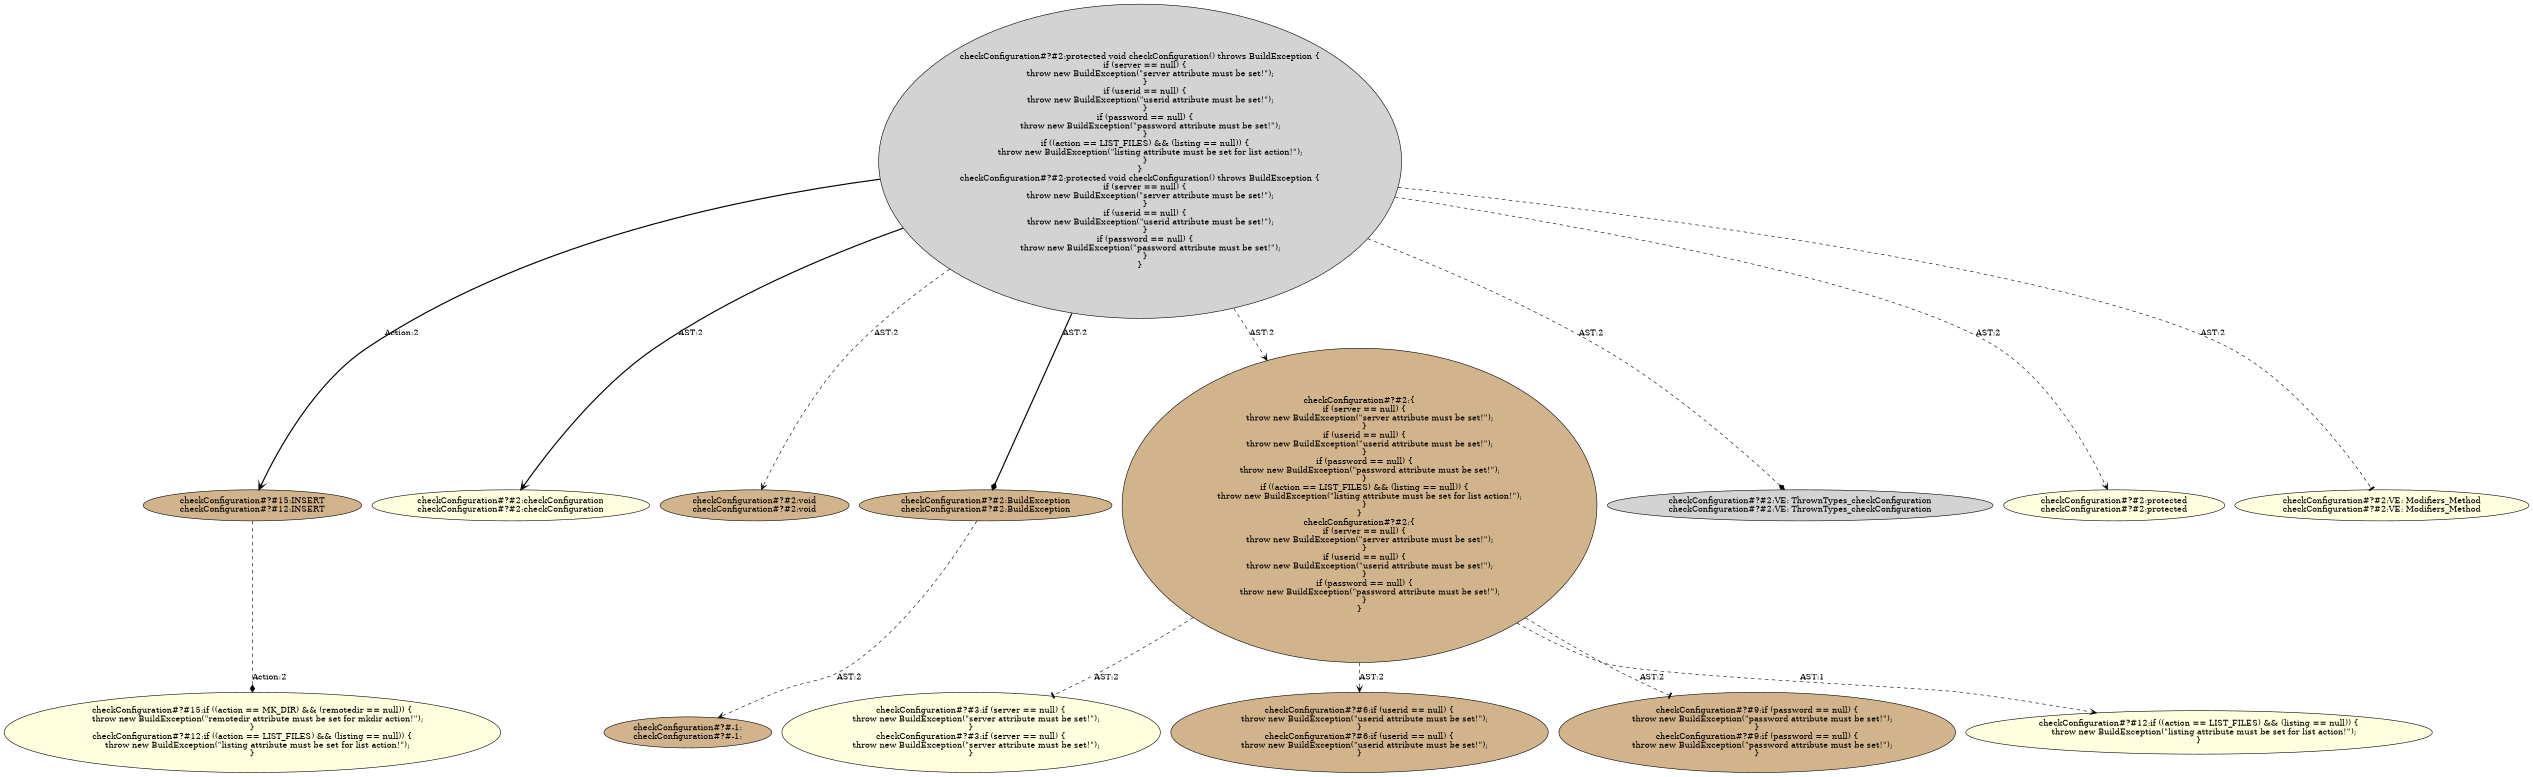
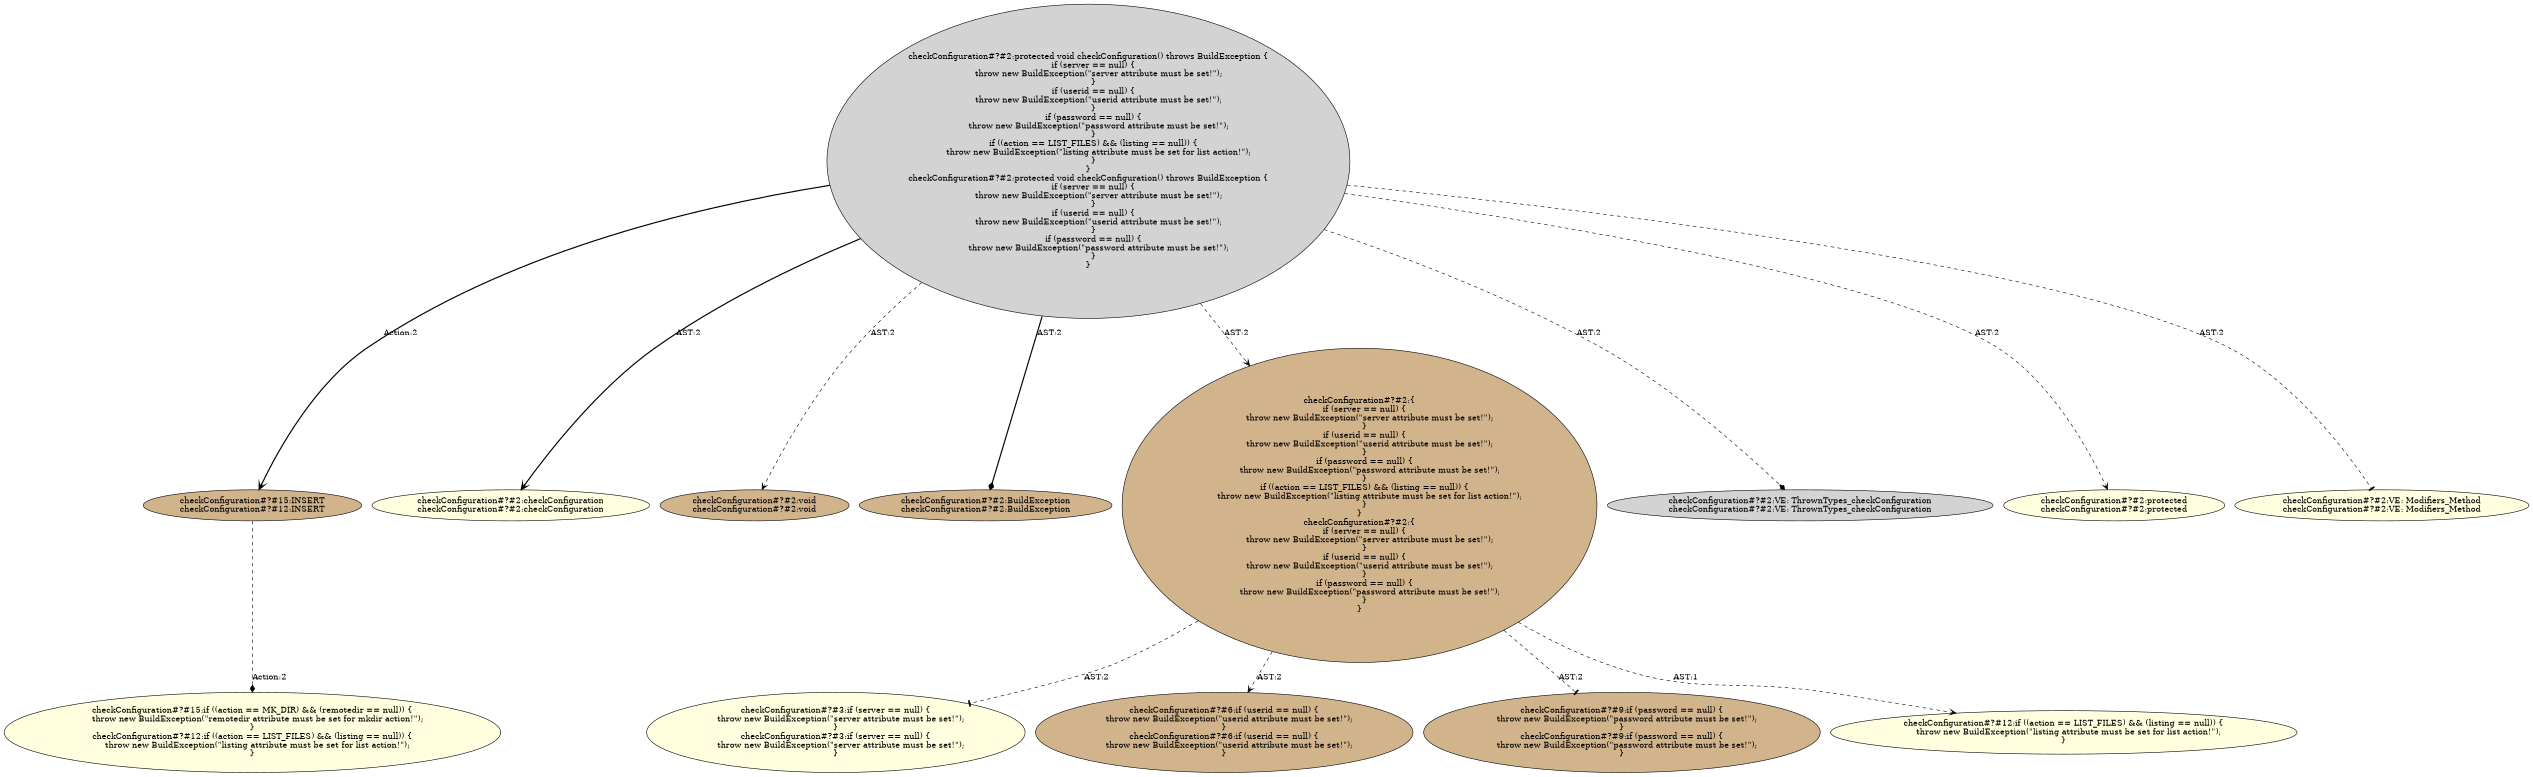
  digraph {
    node [shape=ellipse style=filled fillcolor=tan]
    edge [style=dashed arrowhead=vee]
    n1 [label="checkConfiguration#?#15:INSERT\ncheckConfiguration#?#12:INSERT"]
    n2 [label="checkConfiguration#?#15:if ((action == MK_DIR) && (remotedir == null)) \{\n    throw new BuildException(\"remotedir attribute must be set for mkdir action!\");\n\}\ncheckConfiguration#?#12:if ((action == LIST_FILES) && (listing == null)) \{\n    throw new BuildException(\"listing attribute must be set for list action!\");\n\}" fillcolor=lightyellow]
    n3 [label="checkConfiguration#?#2:protected void checkConfiguration() throws BuildException \{\n    if (server == null) \{\n        throw new BuildException(\"server attribute must be set!\");\n    \}\n    if (userid == null) \{\n        throw new BuildException(\"userid attribute must be set!\");\n    \}\n    if (password == null) \{\n        throw new BuildException(\"password attribute must be set!\");\n    \}\n    if ((action == LIST_FILES) && (listing == null)) \{\n        throw new BuildException(\"listing attribute must be set for list action!\");\n    \}\n\}\ncheckConfiguration#?#2:protected void checkConfiguration() throws BuildException \{\n    if (server == null) \{\n        throw new BuildException(\"server attribute must be set!\");\n    \}\n    if (userid == null) \{\n        throw new BuildException(\"userid attribute must be set!\");\n    \}\n    if (password == null) \{\n        throw new BuildException(\"password attribute must be set!\");\n    \}\n\}" fillcolor=lightgrey]
    n4 [label="checkConfiguration#?#2:checkConfiguration\ncheckConfiguration#?#2:checkConfiguration" fillcolor=lightyellow]
    n5 [label="checkConfiguration#?#2:void\ncheckConfiguration#?#2:void"]
    n6 [label="checkConfiguration#?#2:BuildException\ncheckConfiguration#?#2:BuildException"]
    n7 [label="checkConfiguration#?#2:\{\n    if (server == null) \{\n        throw new BuildException(\"server attribute must be set!\");\n    \}\n    if (userid == null) \{\n        throw new BuildException(\"userid attribute must be set!\");\n    \}\n    if (password == null) \{\n        throw new BuildException(\"password attribute must be set!\");\n    \}\n    if ((action == LIST_FILES) && (listing == null)) \{\n        throw new BuildException(\"listing attribute must be set for list action!\");\n    \}\n\}\ncheckConfiguration#?#2:\{\n    if (server == null) \{\n        throw new BuildException(\"server attribute must be set!\");\n    \}\n    if (userid == null) \{\n        throw new BuildException(\"userid attribute must be set!\");\n    \}\n    if (password == null) \{\n        throw new BuildException(\"password attribute must be set!\");\n    \}\n\}"]
    n8 [label="checkConfiguration#?#2:VE: ThrownTypes_checkConfiguration\ncheckConfiguration#?#2:VE: ThrownTypes_checkConfiguration" fillcolor=lightgrey]
    n9 [label="checkConfiguration#?#2:protected\ncheckConfiguration#?#2:protected" fillcolor=lightyellow]
    n10 [label="checkConfiguration#?#2:VE: Modifiers_Method\ncheckConfiguration#?#2:VE: Modifiers_Method" fillcolor=lightyellow]
-   n11 [label="checkConfiguration#?#-1:\ncheckConfiguration#?#-1:"]
    n12 [label="checkConfiguration#?#3:if (server == null) \{\n    throw new BuildException(\"server attribute must be set!\");\n\}\ncheckConfiguration#?#3:if (server == null) \{\n    throw new BuildException(\"server attribute must be set!\");\n\}" fillcolor=lightyellow]
    n13 [label="checkConfiguration#?#6:if (userid == null) \{\n    throw new BuildException(\"userid attribute must be set!\");\n\}\ncheckConfiguration#?#6:if (userid == null) \{\n    throw new BuildException(\"userid attribute must be set!\");\n\}"]
    n14 [label="checkConfiguration#?#9:if (password == null) \{\n    throw new BuildException(\"password attribute must be set!\");\n\}\ncheckConfiguration#?#9:if (password == null) \{\n    throw new BuildException(\"password attribute must be set!\");\n\}"]
    n15 [label="checkConfiguration#?#12:if ((action == LIST_FILES) && (listing == null)) \{\n    throw new BuildException(\"listing attribute must be set for list action!\");\n\}" fillcolor=lightyellow]
    n1 -> n2 [label="Action:2" arrowhead=diamond]
    n3 -> n1 [label="Action:2" style=bold]
    n3 -> n4 [label="AST:2" style=bold]
    n3 -> n5 [label="AST:2"]
    n3 -> n6 [label="AST:2" style=bold arrowhead=diamond]
    n3 -> n7 [label="AST:2"]
    n3 -> n8 [label="AST:2" arrowhead=diamond]
    n3 -> n9 [label="AST:2"]
    n3 -> n10 [label="AST:2" arrowhead=tee]
-   n6 -> n11 [label="AST:2"]
    n7 -> n12 [label="AST:2" arrowhead=tee]
    n7 -> n13 [label="AST:2"]
    n7 -> n14 [label="AST:2" arrowhead=tee]
    n7 -> n15 [label="AST:1"]
  }
